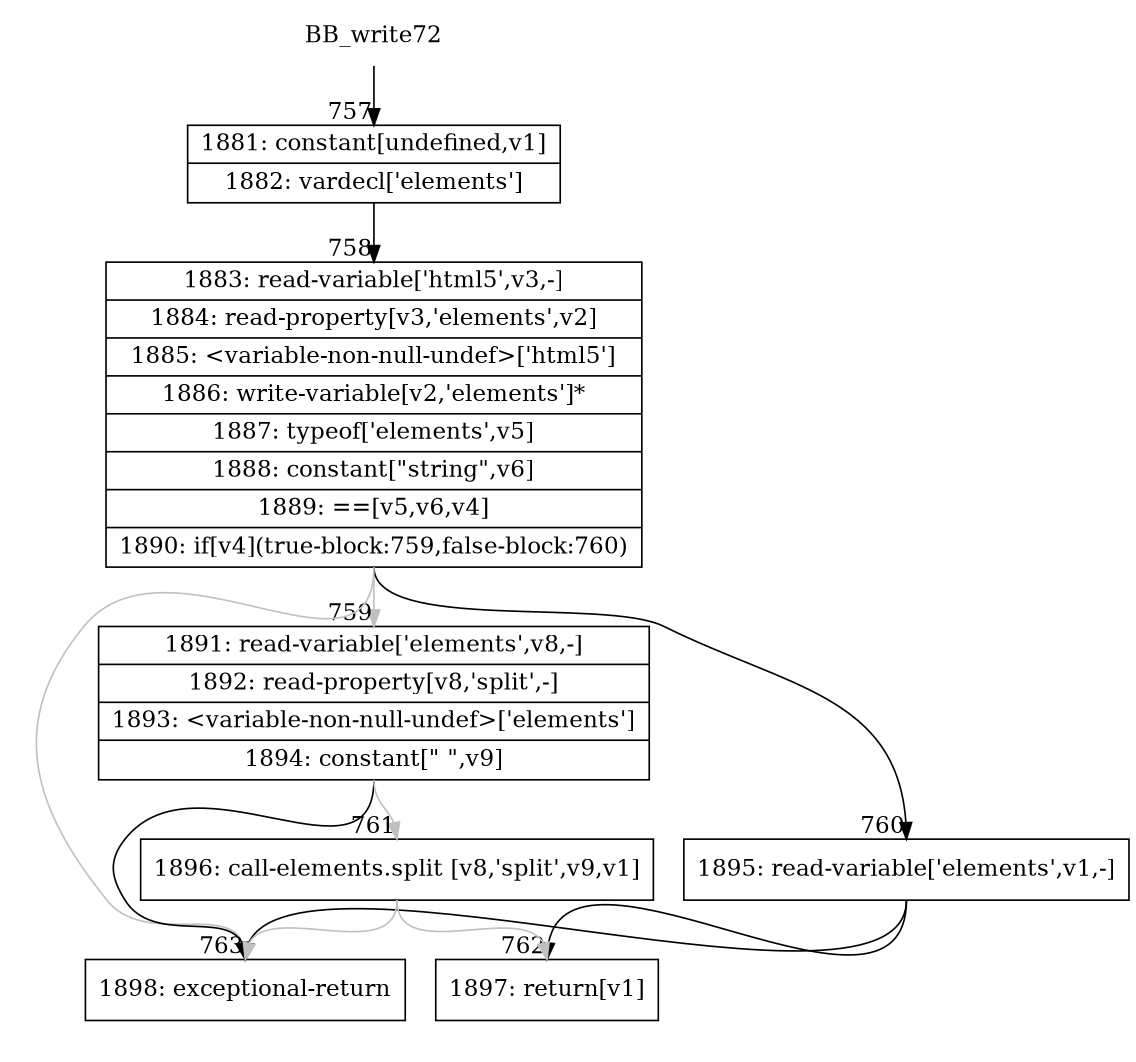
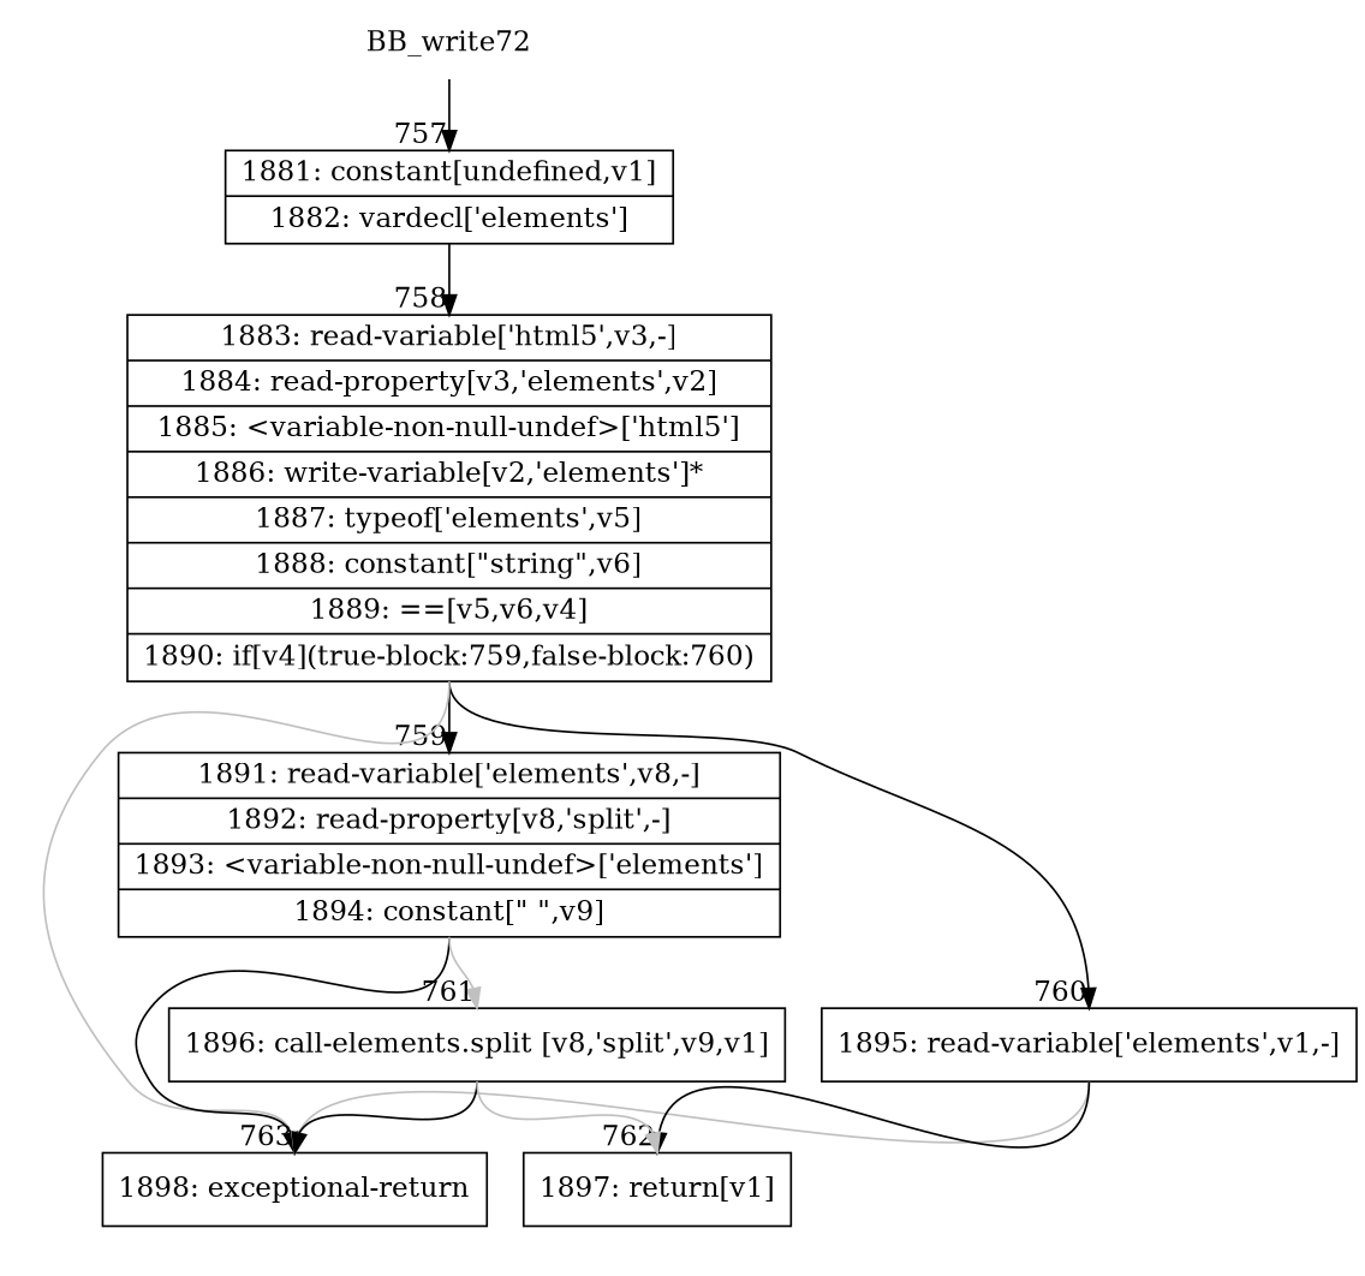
  digraph {
    rankdir=TD
    node [shape=record]
    edge [headport=n tailport=s]
    n1 [label=BB_write72 shape=none]
    n2 [label="{1881: constant[undefined,v1]|1882: vardecl['elements']}"]
    n3 [label="{1883: read-variable['html5',v3,-]|1884: read-property[v3,'elements',v2]|1885: \<variable-non-null-undef\>['html5']|1886: write-variable[v2,'elements']*|1887: typeof['elements',v5]|1888: constant[\"string\",v6]|1889: ==[v5,v6,v4]|1890: if[v4](true-block:759,false-block:760)}"]
    n4 [label="{1891: read-variable['elements',v8,-]|1892: read-property[v8,'split',-]|1893: \<variable-non-null-undef\>['elements']|1894: constant[\" \",v9]}"]
    n5 [label="{1895: read-variable['elements',v1,-]}"]
    n6 [label="{1898: exceptional-return}"]
    n7 [label="{1896: call-elements.split [v8,'split',v9,v1]}"]
    n8 [label="{1897: return[v1]}"]
    n1 -> n2 [headlabel="    757"]
    n2 -> n3 [headlabel="      758"]
-   n3 -> n4 [headlabel="      759" color=gray]
+   n3 -> n4 [headlabel="      759"]
    n3 -> n5 [headlabel="      760"]
    n3 -> n6 [color=gray headlabel="      763"]
    n4 -> n6 [color=black]
    n4 -> n7 [color=gray headlabel="      761"]
-   n5 -> n6 [color=black]
+   n5 -> n6 [color=gray]
    n5 -> n8 [headlabel="      762"]
-   n7 -> n6 [color=gray]
+   n7 -> n6 [color=black]
    n7 -> n8 [color=gray]
  }
